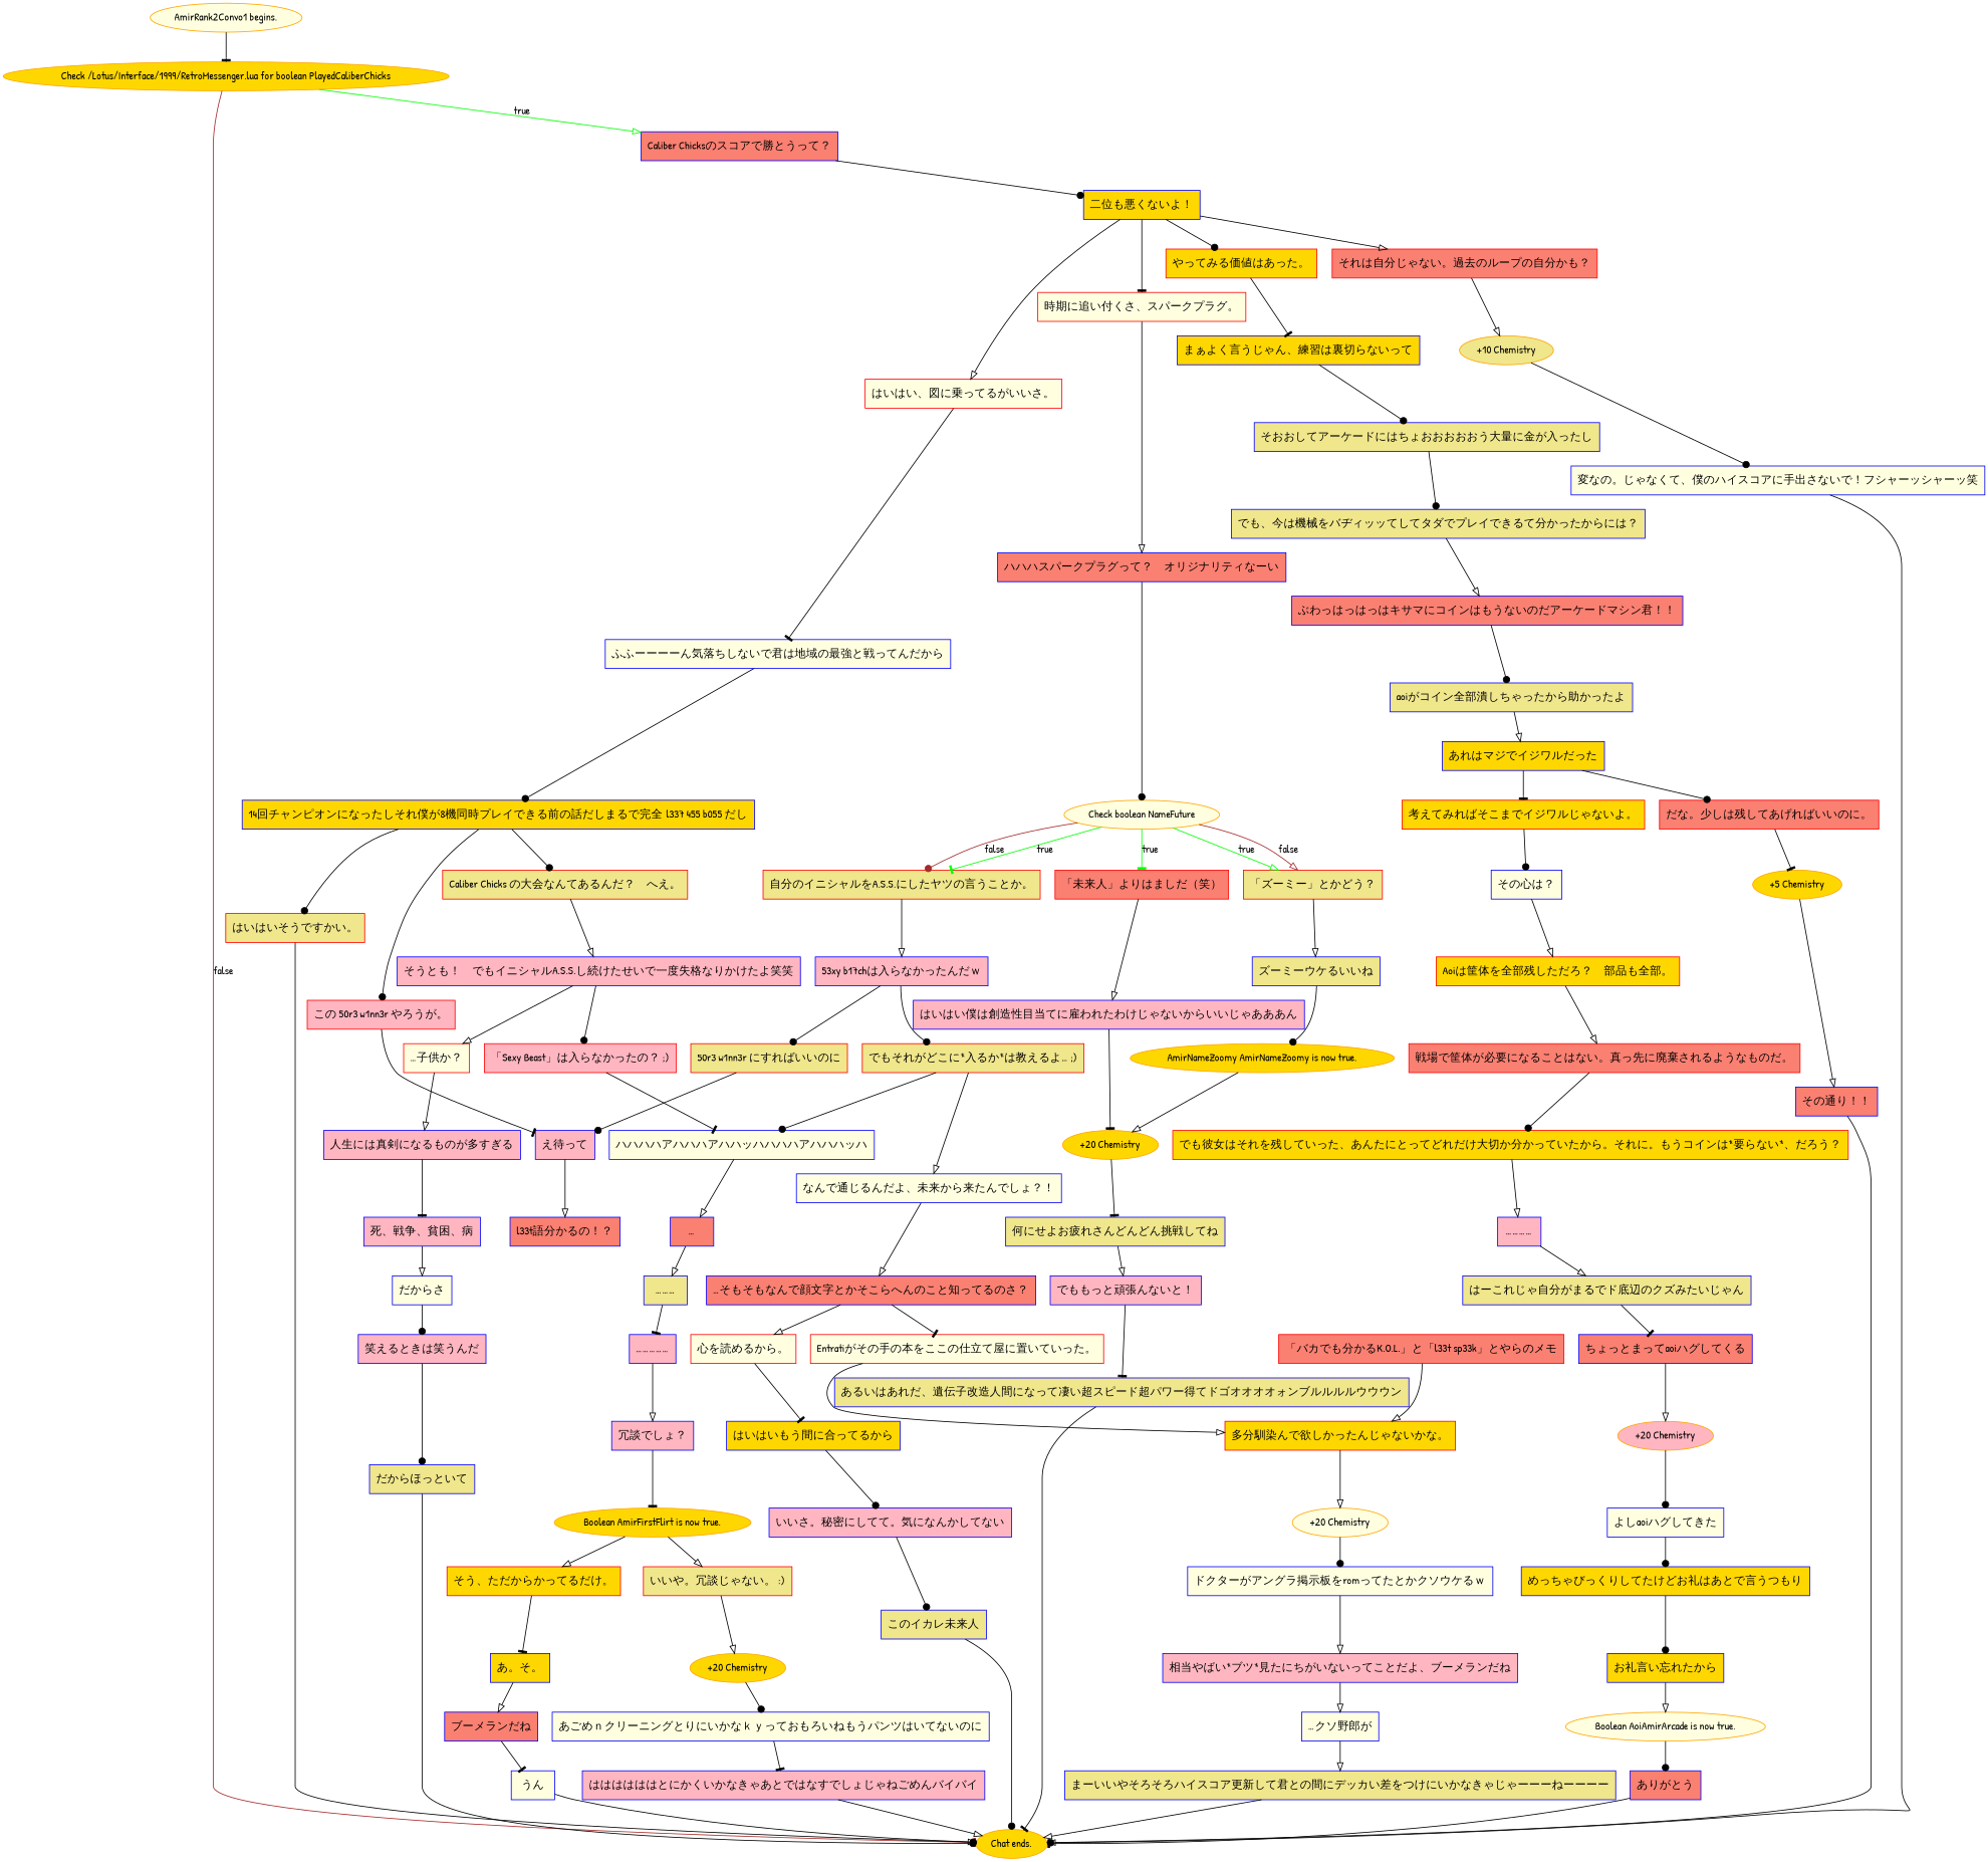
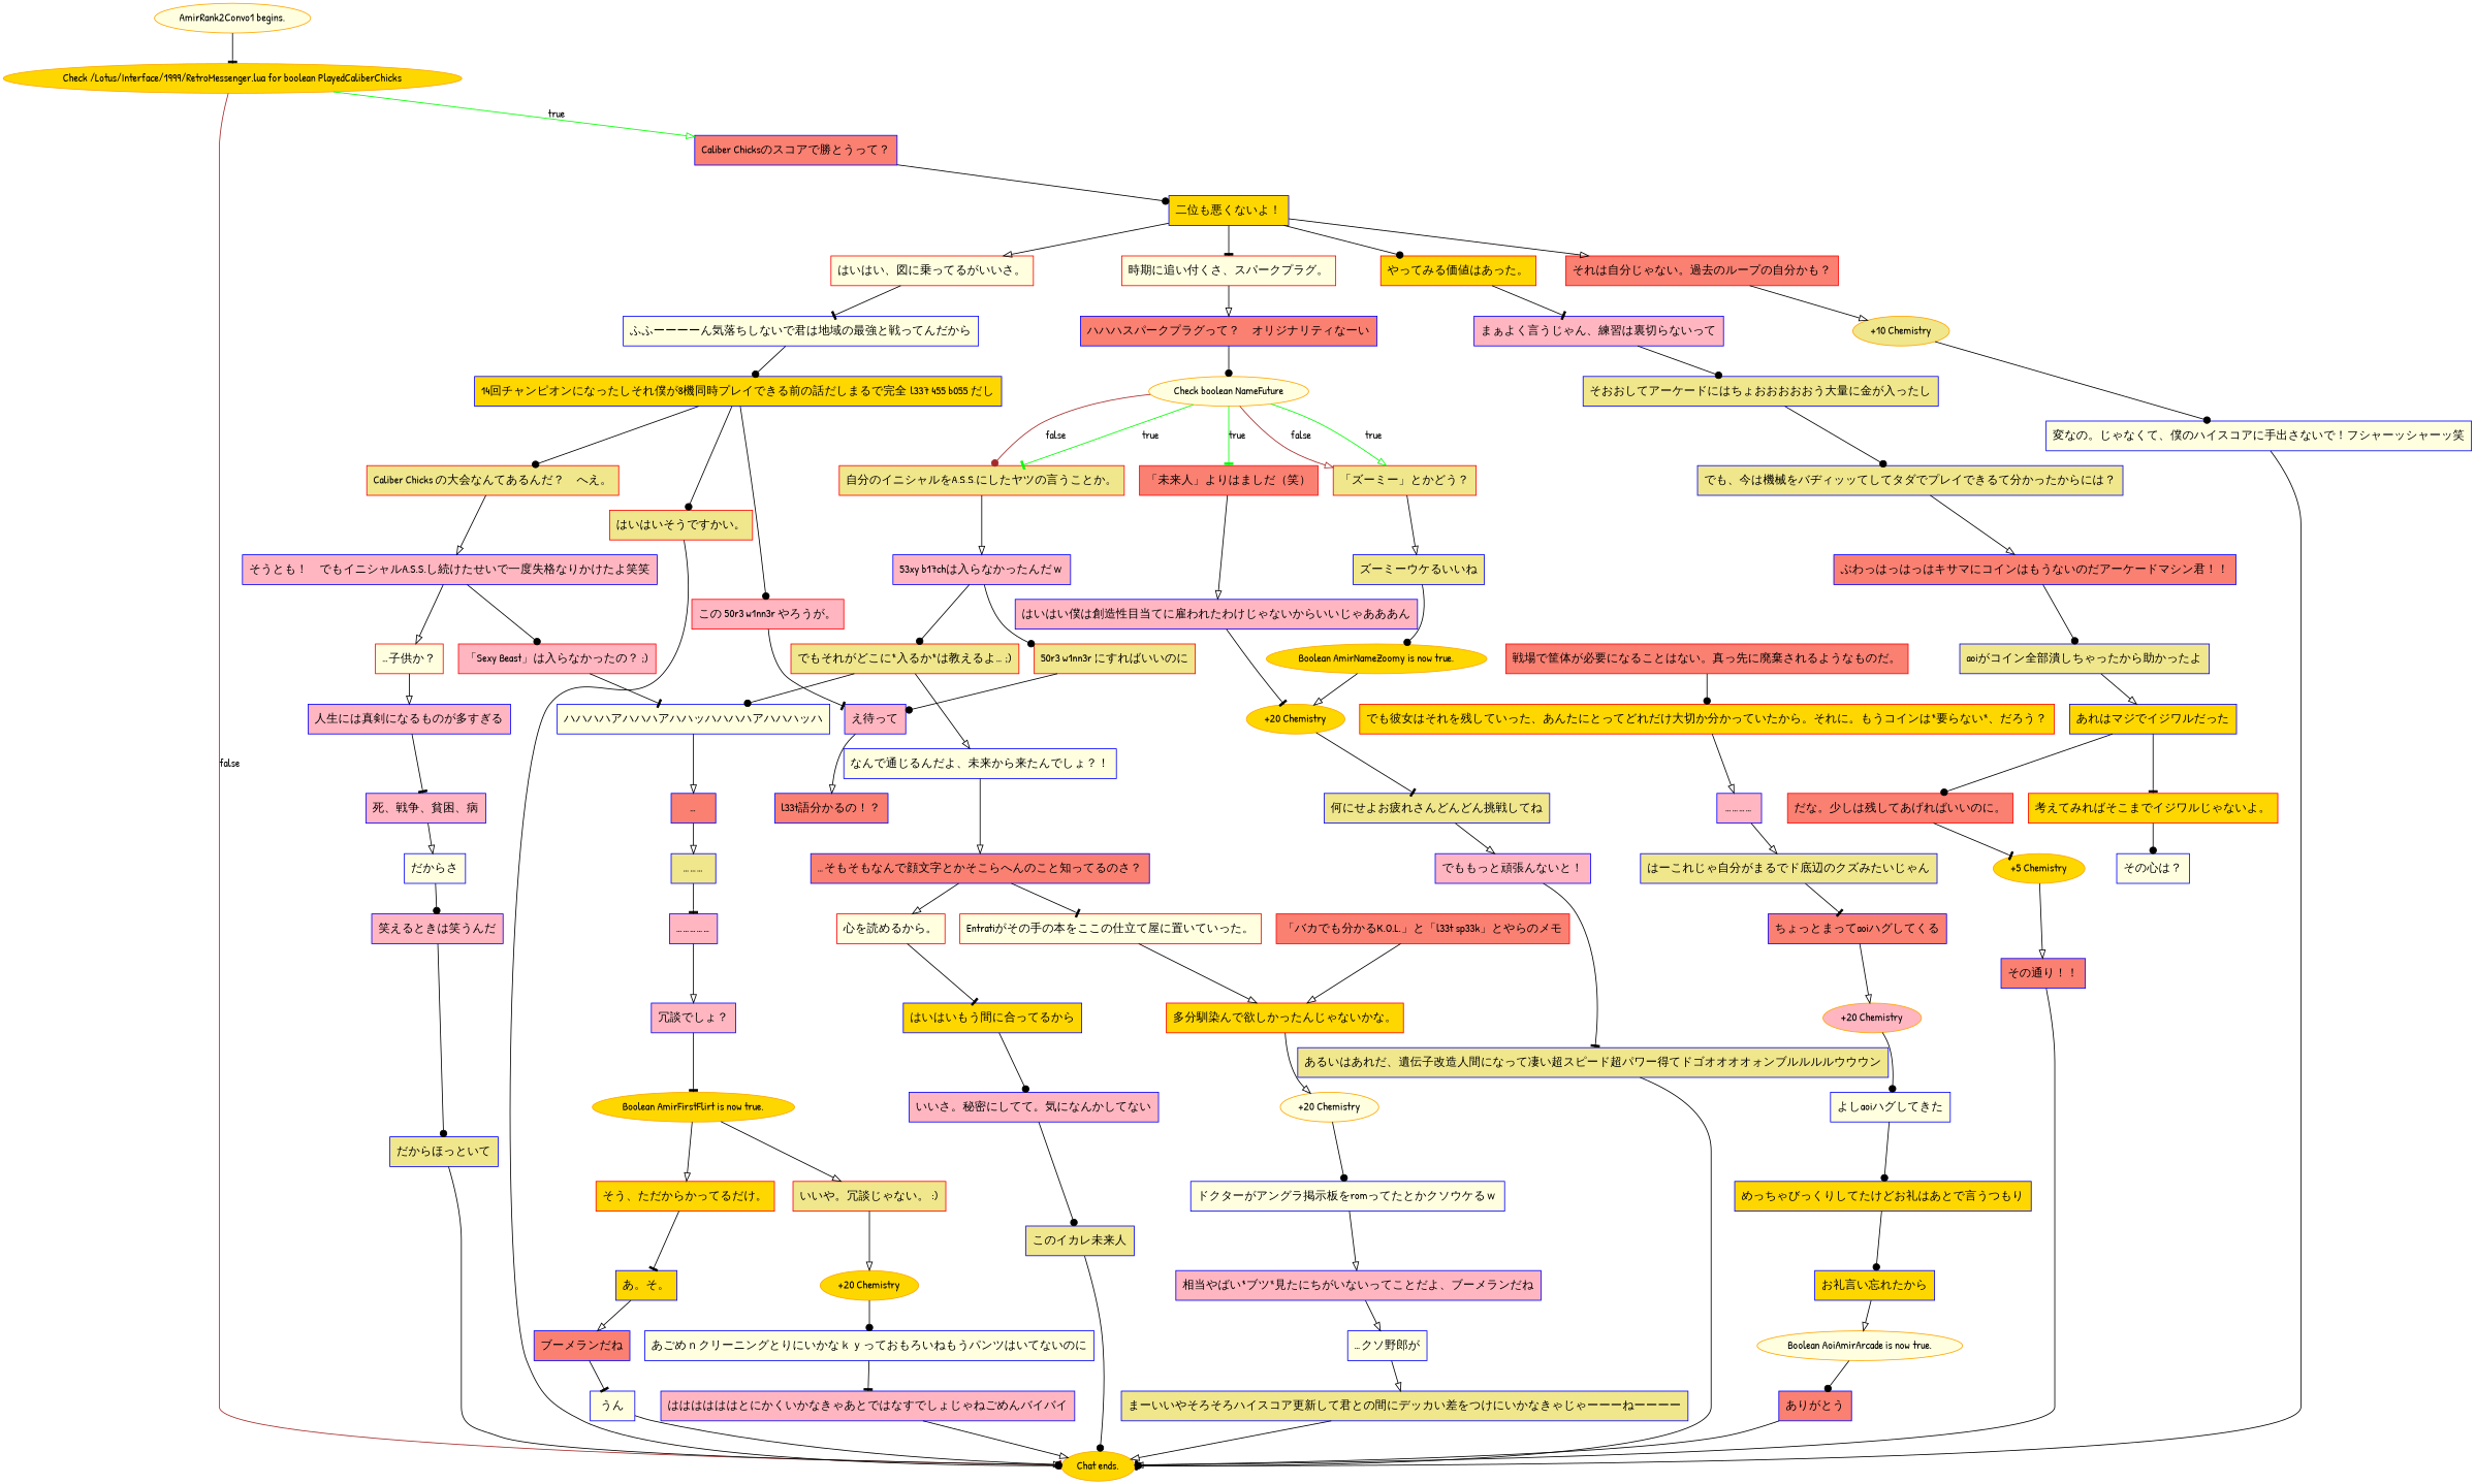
  digraph {
    fontname="Patrick Hand"
    node [color=blue fillcolor=gold fontname="Patrick Hand" style=filled shape=box]
    edge [arrowhead=onormal fontname="Patrick Hand"]
    "AmirRank2Convo1 begins." [color=orange fillcolor=lightyellow shape=""]
    n2 [color=orange label="Check /Lotus/Interface/1999/RetroMessenger.lua for boolean PlayedCaliberChicks" shape=""]
    n3 [fillcolor=salmon label="Caliber Chicksのスコアで勝とうって？"]
    "Chat ends." [color=orange shape=""]
    n5 [label="二位も悪くないよ！"]
    n6 [color=red label="やってみる価値はあった。"]
    n7 [color=red fillcolor=lightyellow label="時期に追い付くさ、スパークプラグ。"]
    n8 [color=red fillcolor=lightyellow label="はいはい、図に乗ってるがいいさ。"]
    n9 [color=red fillcolor=salmon label="それは自分じゃない。過去のループの自分かも？"]
-   n10 [label="まぁよく言うじゃん、練習は裏切らないって"]
+   n10 [fillcolor=lightpink label="まぁよく言うじゃん、練習は裏切らないって"]
    n11 [fillcolor=salmon label="ハハハスパークプラグって？　オリジナリティなーい"]
    n12 [fillcolor=lightyellow label="ふふーーーーん気落ちしないで君は地域の最強と戦ってんだから"]
    n13 [color=orange fillcolor=khaki label="+10 Chemistry" shape=""]
    n14 [fillcolor=khaki label="そおおしてアーケードにはちょおおおおおう大量に金が入ったし"]
    n15 [color=orange fillcolor=lightyellow label="Check boolean NameFuture" shape=""]
    n16 [label="14回チャンピオンになったしそれ僕が8機同時プレイできる前の話だしまるで完全 l337 455 b055 だし"]
    n17 [fillcolor=lightyellow label="変なの。じゃなくて、僕のハイスコアに手出さないで！フシャーッシャーッ笑"]
    n18 [fillcolor=khaki label="でも、今は機械をバヂィッッてしてタダでプレイできるて分かったからには？"]
    n19 [color=red fillcolor=salmon label="「未来人」よりはましだ（笑）"]
    n20 [color=red fillcolor=khaki label="「ズーミー」とかどう？"]
    n21 [color=red fillcolor=khaki label="自分のイニシャルをA.S.S.にしたヤツの言うことか。"]
    n22 [color=red fillcolor=lightpink label="この 50r3 w1nn3r やろうが。"]
    n23 [color=red fillcolor=khaki label="Caliber Chicks の大会なんてあるんだ？　へえ。"]
    n24 [color=red fillcolor=khaki label="はいはいそうですかい。"]
    n25 [fillcolor=salmon label="ぶわっはっはっはキサマにコインはもうないのだアーケードマシン君！！"]
    n26 [fillcolor=lightpink label="はいはい僕は創造性目当てに雇われたわけじゃないからいいじゃあああん"]
    n27 [fillcolor=khaki label="ズーミーウケるいいね"]
    n28 [fillcolor=lightpink label="53xy b17chは入らなかったんだｗ"]
    n29 [fillcolor=lightpink label="え待って"]
    n30 [fillcolor=lightpink label="そうとも！　でもイニシャルA.S.S.し続けたせいで一度失格なりかけたよ笑笑"]
    n31 [fillcolor=khaki label="aoiがコイン全部潰しちゃったから助かったよ"]
    n32 [color=orange label="+20 Chemistry" shape=""]
-   n33 [color=orange label="AmirNameZoomy AmirNameZoomy is now true." shape=""]
+   n33 [color=orange label="Boolean AmirNameZoomy is now true." shape=""]
    n34 [color=red fillcolor=khaki label="でもそれがどこに*入るか*は教えるよ… ;)"]
    n35 [color=red fillcolor=khaki label="50r3 w1nn3r にすればいいのに"]
    n36 [fillcolor=salmon label="l33t語分かるの！？"]
    n37 [color=red fillcolor=lightpink label="「Sexy Beast」は入らなかったの？ ;)"]
    n38 [color=red fillcolor=lightyellow label="…子供か？"]
    n39 [label="あれはマジでイジワルだった"]
    n40 [fillcolor=khaki label="何にせよお疲れさんどんどん挑戦してね"]
    n41 [fillcolor=lightyellow label="ハハハハアハハハアハハッハハハハアハハハッハ"]
    n42 [fillcolor=lightyellow label="なんで通じるんだよ、未来から来たんでしょ？！"]
    n43 [fillcolor=lightpink label="人生には真剣になるものが多すぎる"]
    n44 [color=red fillcolor=salmon label="だな。少しは残してあげればいいのに。"]
    n45 [color=red label="考えてみればそこまでイジワルじゃないよ。"]
    n46 [fillcolor=lightpink label="でももっと頑張んないと！"]
    n47 [fillcolor=salmon label="…"]
    n48 [fillcolor=salmon label="…そもそもなんで顔文字とかそこらへんのこと知ってるのさ？"]
    n49 [fillcolor=lightpink label="死、戦争、貧困、病"]
    n50 [color=orange label="+5 Chemistry" shape=""]
    n51 [fillcolor=lightyellow label="その心は？"]
    n52 [fillcolor=khaki label="あるいはあれだ、遺伝子改造人間になって凄い超スピード超パワー得てドゴオオオオォンブルルルルウウウン"]
    n53 [fillcolor=khaki label="………"]
    n54 [color=red fillcolor=lightyellow label="Entratiがその手の本をここの仕立て屋に置いていった。"]
    n55 [color=red fillcolor=lightyellow label="心を読めるから。"]
    n56 [fillcolor=lightyellow label="だからさ"]
    n57 [fillcolor=salmon label="その通り！！"]
-   n58 [color=red label="Aoiは筐体を全部残しただろ？　部品も全部。"]
    n59 [fillcolor=lightpink label="……………"]
    n60 [color=red label="多分馴染んで欲しかったんじゃないかな。"]
    n61 [label="はいはいもう間に合ってるから"]
    n62 [fillcolor=lightpink label="笑えるときは笑うんだ"]
    n63 [color=red fillcolor=salmon label="戦場で筐体が必要になることはない。真っ先に廃棄されるようなものだ。"]
    n64 [fillcolor=lightpink label="冗談でしょ？"]
    n65 [color=red fillcolor=salmon label="「バカでも分かるK.O.L.」と「l33t sp33k」とやらのメモ"]
    n66 [fillcolor=lightpink label="いいさ。秘密にしてて。気になんかしてない"]
    n67 [fillcolor=khaki label="だからほっといて"]
    n68 [color=red label="でも彼女はそれを残していった、あんたにとってどれだけ大切か分かっていたから。それに。もうコインは*要らない*、だろう？"]
    n69 [color=orange label="Boolean AmirFirstFlirt is now true." shape=""]
    n70 [color=orange fillcolor=lightyellow label="+20 Chemistry" shape=""]
    n71 [fillcolor=khaki label="このイカレ未来人"]
    n72 [fillcolor=lightpink label="…………"]
    n73 [color=red fillcolor=khaki label="いいや。冗談じゃない。 :)"]
    n74 [color=red label="そう、ただからかってるだけ。"]
    n75 [fillcolor=lightyellow label="ドクターがアングラ掲示板をromってたとかクソウケるｗ"]
    n76 [fillcolor=khaki label="はーこれじゃ自分がまるでド底辺のクズみたいじゃん"]
    n77 [color=orange label="+20 Chemistry" shape=""]
    n78 [label="あ。そ。"]
    n79 [fillcolor=lightpink label="相当やばい*ブツ*見たにちがいないってことだよ、ブーメランだね"]
    n80 [fillcolor=salmon label="ちょっとまってaoiハグしてくる"]
    n81 [fillcolor=lightyellow label="あごめｎクリーニングとりにいかなｋｙっておもろいねもうパンツはいてないのに"]
    n82 [fillcolor=salmon label="ブーメランだね"]
    n83 [fillcolor=lightyellow label="…クソ野郎が"]
    n84 [color=orange fillcolor=lightpink label="+20 Chemistry" shape=""]
    n85 [fillcolor=lightpink label="ははははははとにかくいかなきゃあとではなすでしょじゃねごめんバイバイ"]
    n86 [fillcolor=lightyellow label="うん"]
    n87 [fillcolor=khaki label="まーいいやそろそろハイスコア更新して君との間にデッカい差をつけにいかなきゃじゃーーーねーーーー"]
    n88 [fillcolor=lightyellow label="よしaoiハグしてきた"]
    n89 [label="めっちゃびっくりしてたけどお礼はあとで言うつもり"]
    n90 [label="お礼言い忘れたから"]
    n91 [color=orange fillcolor=lightyellow label="Boolean AoiAmirArcade is now true." shape=""]
    n92 [fillcolor=salmon label="ありがとう"]
    "AmirRank2Convo1 begins." -> n2 [arrowhead=tee]
    n2 -> n3 [color=green label=true]
    n2 -> "Chat ends." [arrowhead=tee color=brown label=false]
    n3 -> n5 [arrowhead=dot]
    n5 -> n6 [arrowhead=dot]
    n5 -> n7 [arrowhead=tee]
    n5 -> n8
    n5 -> n9
    n6 -> n10 [arrowhead=tee]
    n7 -> n11
    n8 -> n12 [arrowhead=tee]
    n9 -> n13
    n10 -> n14 [arrowhead=dot]
    n11 -> n15 [arrowhead=dot]
    n12 -> n16 [arrowhead=dot]
    n13 -> n17 [arrowhead=dot]
    n14 -> n18 [arrowhead=dot]
    n15 -> n19 [arrowhead=tee color=green label=true]
    n15 -> n20 [color=green label=true]
    n15 -> n20 [color=brown label=false]
    n15 -> n21 [arrowhead=tee color=green label=true]
    n15 -> n21 [arrowhead=dot color=brown label=false]
    n16 -> n22 [arrowhead=dot]
    n16 -> n23 [arrowhead=dot]
    n16 -> n24 [arrowhead=dot]
    n17 -> "Chat ends." [arrowhead=dot]
    n18 -> n25
    n19 -> n26
    n20 -> n27
    n21 -> n28
    n22 -> n29 [arrowhead=tee]
    n23 -> n30
    n24 -> "Chat ends." [arrowhead=dot]
    n25 -> n31 [arrowhead=dot]
    n26 -> n32 [arrowhead=tee]
    n27 -> n33 [arrowhead=dot]
    n28 -> n34 [arrowhead=dot]
    n28 -> n35 [arrowhead=dot]
    n29 -> n36
    n30 -> n37 [arrowhead=dot]
    n30 -> n38
    n31 -> n39
    n32 -> n40 [arrowhead=tee]
    n33 -> n32
    n34 -> n41 [arrowhead=dot]
    n34 -> n42
    n35 -> n29 [arrowhead=dot]
    n37 -> n41 [arrowhead=tee]
    n38 -> n43
    n39 -> n44 [arrowhead=dot]
    n39 -> n45 [arrowhead=tee]
    n40 -> n46
    n41 -> n47
    n42 -> n48
    n43 -> n49 [arrowhead=tee]
    n44 -> n50 [arrowhead=tee]
    n45 -> n51 [arrowhead=dot]
    n46 -> n52 [arrowhead=tee]
    n47 -> n53
    n48 -> n54 [arrowhead=tee]
    n48 -> n55
    n49 -> n56
    n50 -> n57
-   n51 -> n58
    n52 -> "Chat ends." [arrowhead=tee]
    n53 -> n59 [arrowhead=tee]
    n54 -> n60
    n55 -> n61 [arrowhead=tee]
    n56 -> n62 [arrowhead=dot]
    n57 -> "Chat ends."
-   n58 -> n63
    n59 -> n64
    n60 -> n70
    n61 -> n66 [arrowhead=dot]
    n62 -> n67 [arrowhead=dot]
    n63 -> n68 [arrowhead=dot]
    n64 -> n69 [arrowhead=tee]
    n65 -> n60
    n66 -> n71 [arrowhead=dot]
    n67 -> "Chat ends." [arrowhead=dot]
    n68 -> n72
    n69 -> n73
    n69 -> n74
    n70 -> n75 [arrowhead=dot]
    n71 -> "Chat ends." [arrowhead=dot]
    n72 -> n76
    n73 -> n77
    n74 -> n78 [arrowhead=tee]
    n75 -> n79
    n76 -> n80 [arrowhead=tee]
    n77 -> n81 [arrowhead=dot]
    n78 -> n82
    n79 -> n83
    n80 -> n84
    n81 -> n85 [arrowhead=tee]
    n82 -> n86 [arrowhead=tee]
    n83 -> n87
    n84 -> n88 [arrowhead=dot]
    n85 -> "Chat ends."
    n86 -> "Chat ends."
    n87 -> "Chat ends."
    n88 -> n89 [arrowhead=dot]
    n89 -> n90 [arrowhead=dot]
    n90 -> n91
    n91 -> n92 [arrowhead=dot]
    n92 -> "Chat ends." [arrowhead=tee]
  }
